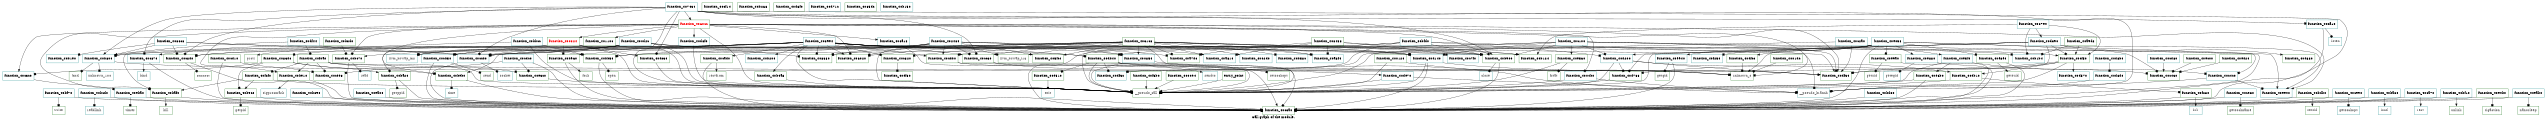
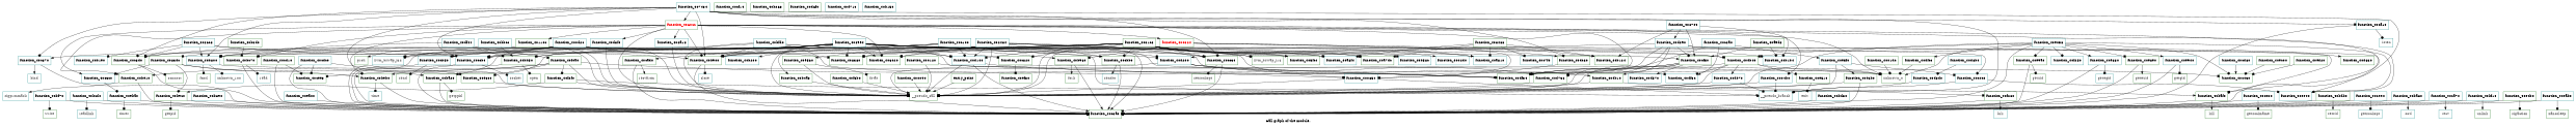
  digraph {
    label="Call graph of the module."
    node [color=darkgreen shape=record]
    edge [arrowhead=box]
    n1 [label="{function_40b3d0}"]
    n2 [label="{function_40bc70}"]
    n3 [label="{function_40c3a0}"]
    n4 [color=teal fontcolor=gray50 label="{read}"]
    n5 [label="{function_40b4a8}"]
    n6 [fontcolor=gray50 label="{__pseudo_call}"]
    n7 [color=teal label="{function_40cdc0}"]
    n8 [label="{function_40cee8}"]
    n9 [label="{function_40e3c0}"]
    n10 [color=teal label="{function_40b58c}"]
    n11 [color=teal label="{function_40b800}"]
    n12 [fontcolor=gray50 label="{unknown_0}"]
    n13 [color=teal fontcolor=gray50 label="{unknown_100}"]
    n14 [fontcolor=gray50 label="{fcntl}"]
    n15 [color=teal label="{function_40b890}"]
    n16 [label="{function_40b900}"]
    n17 [color=teal fontcolor=gray50 label="{close}"]
    n18 [label="{function_40b960}"]
    n19 [fontcolor=gray50 label="{fork}"]
    n20 [label="{function_40c820}"]
    n21 [label="{function_40ef80}"]
    n22 [color=teal label="{function_40bbcc}"]
    n23 [label="{function_40bb50}"]
    n24 [fontcolor=gray50 label="{prctl}"]
    n25 [fontcolor=gray50 label="{open}"]
    n26 [color=teal label="{function_40bf70}"]
    n27 [fontcolor=gray50 label="{write}"]
    n28 [label="{function_40cad0}"]
    n29 [fontcolor=gray50 label="{recvfrom}"]
    n30 [color=teal label="{function_40bfd0}"]
    n31 [color=teal label="{function_40d200}"]
    n32 [label="{function_40df34}"]
    n33 [color=teal label="{function_40df3c}"]
    n34 [label="{function_40d738}"]
    n35 [label="{function_40eb10}"]
    n36 [color=teal label="{function_40ccb0}"]
    n37 [color=teal fontcolor=gray50 label="{socket}"]
    n38 [label="{function_40b9c0}"]
    n39 [fontcolor=gray50 label="{getpid}"]
    n40 [color=teal label="{function_40c870}"]
    n41 [color=teal fontcolor=gray50 label="{bind}"]
    n42 [label="{function_40c8d0}"]
    n43 [fontcolor=gray50 label="{connect}"]
    n44 [color=teal label="{function_40c100}"]
    n45 [label="{function_40cf50}"]
    n46 [color=teal label="{function_40d140}"]
    n47 [label="{function_40e560}"]
    n48 [color=teal label="{function_40d570}"]
    n49 [label="{function_40c430}"]
    n50 [fontcolor=gray50 label="{fstat}"]
    n51 [color=teal label="{function_40c2a0}"]
    n52 [color=teal label="{function_40e5f0}"]
    n53 [color=teal label="{function_40c4c0}"]
    n54 [label="{function_40e6b0}"]
    n55 [color=teal label="{function_40cb50}"]
    n56 [fontcolor=gray50 label="{send}"]
    n57 [color=teal label="{function_40bcd0}"]
    n58 [color=teal fontcolor=gray50 label="{readlink}"]
    n59 [color=teal label="{function_40c930}"]
    n60 [fontcolor=gray50 label="{getsockname}"]
    n61 [label="{function_40ba20}"]
    n62 [fontcolor=gray50 label="{getppid}"]
    n63 [label="{function_40f280}"]
    n64 [color=teal label="{function_40c3c0}"]
    n65 [color=teal label="{function_40eba0}"]
    n66 [fontcolor=gray50 label="{times}"]
    n67 [color=teal label="{function_40bd30}"]
    n68 [label="{function_40cd10}"]
    n69 [label="{function_40bdb0}"]
    n70 [fontcolor=gray50 label="{setsid}"]
    n71 [color=teal label="{function_40c990}"]
    n72 [color=teal fontcolor=gray50 label="{getsockopt}"]
    n73 [label="{function_40be10}"]
    n74 [color=teal fontcolor=gray50 label="{sigprocmask}"]
    n75 [color=teal label="{function_40ca10}"]
    n76 [color=teal fontcolor=gray50 label="{listen}"]
    n77 [color=teal label="{function_40ba80}"]
    n78 [color=teal fontcolor=gray50 label="{ioctl}"]
    n79 [label="{function_40beb0}"]
    n80 [color=teal fontcolor=gray50 label="{time}"]
    n81 [label="{function_40baf0}"]
    n82 [fontcolor=gray50 label="{kill}"]
    n83 [color=teal label="{function_40ca70}"]
    n84 [color=teal fontcolor=gray50 label="{recv}"]
    n85 [color=teal label="{function_40bf10}"]
    n86 [fontcolor=gray50 label="{unlink}"]
    n87 [label="{function_40cbb0}"]
    n88 [color=teal fontcolor=gray50 label="{sendto}"]
    n89 [color=teal label="{function_40ee40}"]
    n90 [color=teal fontcolor=gray50 label="{__pseudo_branch}"]
    n91 [label="{function_40cc30}"]
    n92 [fontcolor=gray50 label="{setsockopt}"]
    n93 [color=teal label="{function_40c7f0}"]
    n94 [label="{function_40cf14}"]
    n95 [color=teal label="{function_40b1e0}"]
    n96 [color=teal label="{function_40b200}"]
    n97 [label="{function_40b268}"]
    n98 [color=teal label="{function_40cd80}"]
    n99 [color=teal label="{function_40d8b0}"]
    n100 [color=teal label="{function_40d8d0}"]
    n101 [color=teal label="{function_40d8f0}"]
    n102 [label="{function_40db40}"]
    n103 [color=teal label="{function_40de70}"]
    n104 [label="{function_40e510}"]
    n105 [color=teal fontcolor=gray50 label="{exit}"]
    n106 [label="{function_40dc30}"]
    n107 [color=teal label="{function_40d390}"]
    n108 [label="{function_40d630}"]
    n109 [label="{function_40d6f0}"]
    n110 [color=teal label="{function_40d71c}"]
    n111 [fontcolor=gray50 label="{geteuid}"]
    n112 [fontcolor=gray50 label="{getgid}"]
    n113 [fontcolor=gray50 label="{getuid}"]
    n114 [fontcolor=gray50 label="{nanosleep}"]
    n115 [color=teal fontcolor=gray50 label="{brk}"]
    n116 [color=teal fontcolor=gray50 label="{llvm_bswap_i32}"]
    n117 [fontcolor=gray50 label="{llvm_bswap_i16}"]
    n118 [color=teal label="{function_40df44}"]
    n119 [label="{function_40f0a0}"]
    n120 [label="{function_40f2f0}"]
    n121 [label="{function_40dfcc}"]
    n122 [color=teal label="{function_40e058}"]
    n123 [color=teal label="{function_40e880}"]
    n124 [label="{function_40e8e0}"]
    n125 [color=teal label="{function_40e940}"]
    n126 [label="{function_40e9a0}"]
    n127 [color=teal label="{function_40f250}"]
    n128 [color=teal fontcolor=gray50 label="{getegid}"]
    n129 [label="{function_40e4b0}"]
    n130 [fontcolor=gray50 label="{sigaction}"]
    n131 [color=teal label="{function_40ea00}"]
    n132 [color=teal label="{function_40eab0}"]
    n133 [label="{function_40ec00}"]
    n134 [label="{function_40ed20}"]
    n135 [label="{function_40f3b0}"]
    n136 [label="{function_400094}"]
    n137 [label="{function_400120}"]
    n138 [label="{function_4001dc}"]
    n139 [label="{entry_point}"]
    n140 [color=teal label="{function_4002d0}"]
    n141 [fontcolor=red label="{function_400324}"]
    n142 [color=teal label="{function_4004b0}"]
    n143 [color=teal label="{function_400854}"]
    n144 [color=teal label="{function_400d2c}"]
    n145 [label="{function_408380}"]
    n146 [label="{function_40110c}"]
    n147 [color=teal label="{function_402484}"]
    n148 [label="{function_405fc4}"]
    n149 [label="{function_406020}"]
    n150 [label="{function_4031c8}"]
    n151 [label="{function_40a7dc}"]
    n152 [color=teal label="{function_40a810}"]
    n153 [color=teal label="{function_40a8f4}"]
    n154 [label="{function_40b124}"]
    n155 [color=teal label="{function_40b1b4}"]
    n156 [fontcolor=red label="{function_4060cc}"]
    n157 [color=teal label="{function_406a18}"]
    n158 [color=teal label="{function_407434}"]
    n159 [label="{function_4083dc}"]
    n160 [label="{function_408488}"]
-   n161 [label="{function_4085dc}"]
    n162 [color=teal label="{function_4086c8}"]
    n163 [color=teal label="{function_4087e4}"]
    n164 [color=teal label="{function_4089e4}"]
    n165 [label="{function_40a9d8}"]
    n166 [color=teal label="{function_40b150}"]
    n1 -> n2
    n2 -> n3 [arrowhead=normal]
    n2 -> n4
    n5 -> n6 [arrowhead=normal]
    n7 -> n3
    n7 -> n8
    n7 -> n9
    n9 -> n6
    n11 -> n12
    n11 -> n13
    n11 -> n14
    n15 -> n3
    n16 -> n3 [arrowhead=normal]
    n16 -> n17
    n18 -> n3 [arrowhead=normal]
    n18 -> n19 [arrowhead=normal]
    n20 -> n21
    n22 -> n6 [arrowhead=normal]
    n22 -> n23 [arrowhead=normal]
    n22 -> n24 [arrowhead=normal]
    n23 -> n3
    n23 -> n25
    n26 -> n3 [arrowhead=normal]
    n26 -> n27
    n28 -> n3 [arrowhead=normal]
    n28 -> n29 [arrowhead=normal]
    n30 -> n3
    n30 -> n6 [arrowhead=normal]
    n30 -> n16 [arrowhead=normal]
    n30 -> n31
    n30 -> n32 [arrowhead=normal]
    n30 -> n33
    n31 -> n6 [arrowhead=normal]
    n31 -> n32 [arrowhead=normal]
    n31 -> n34
    n31 -> n35 [arrowhead=normal]
    n34 -> n6
    n35 -> n6
    n35 -> n63
    n36 -> n3
    n36 -> n37
    n38 -> n3
    n38 -> n39
    n40 -> n3 [arrowhead=normal]
    n40 -> n41 [arrowhead=normal]
    n42 -> n3 [arrowhead=normal]
    n42 -> n43
    n44 -> n3 [arrowhead=normal]
    n44 -> n11
    n44 -> n16 [arrowhead=normal]
    n44 -> n23 [arrowhead=normal]
    n44 -> n31
    n44 -> n32
    n44 -> n45 [arrowhead=normal]
    n44 -> n46
    n44 -> n47 [arrowhead=normal]
    n45 -> n6 [arrowhead=normal]
    n45 -> n32 [arrowhead=normal]
    n45 -> n34
    n45 -> n35 [arrowhead=normal]
    n45 -> n48 [arrowhead=normal]
    n46 -> n3 [arrowhead=normal]
    n46 -> n6 [arrowhead=normal]
    n46 -> n49
    n47 -> n6 [arrowhead=normal]
    n47 -> n50
    n51 -> n32 [arrowhead=normal]
    n51 -> n33 [arrowhead=normal]
    n51 -> n52 [arrowhead=normal]
    n52 -> n6 [arrowhead=normal]
    n52 -> n53
    n52 -> n54 [arrowhead=normal]
    n53 -> n89
    n53 -> n90 [arrowhead=normal]
    n54 -> n3 [arrowhead=normal]
    n54 -> n6 [arrowhead=normal]
    n55 -> n3
    n55 -> n56
    n57 -> n3
    n57 -> n58
    n59 -> n3 [arrowhead=normal]
    n59 -> n60
    n61 -> n3 [arrowhead=normal]
    n61 -> n62
    n63 -> n3
    n63 -> n115 [arrowhead=normal]
    n64 -> n65
    n65 -> n3
    n65 -> n66
    n67 -> n3 [arrowhead=normal]
    n68 -> n3
    n68 -> n8
    n69 -> n3
    n69 -> n70 [arrowhead=normal]
    n71 -> n3 [arrowhead=normal]
    n71 -> n72
    n73 -> n3
    n73 -> n74 [arrowhead=normal]
    n75 -> n3
    n75 -> n76
    n77 -> n3
    n77 -> n78 [arrowhead=normal]
    n79 -> n3 [arrowhead=normal]
    n79 -> n80
    n81 -> n3 [arrowhead=normal]
    n81 -> n82 [arrowhead=normal]
    n83 -> n3 [arrowhead=normal]
    n83 -> n84 [arrowhead=normal]
    n85 -> n3 [arrowhead=normal]
    n85 -> n86 [arrowhead=normal]
    n87 -> n3 [arrowhead=normal]
    n87 -> n88 [arrowhead=normal]
    n91 -> n3
    n91 -> n92
    n98 -> n49 [arrowhead=normal]
    n99 -> n100
    n100 -> n90
    n101 -> n6 [arrowhead=normal]
    n102 -> n6
    n102 -> n12 [arrowhead=normal]
    n102 -> n32 [arrowhead=normal]
    n102 -> n33
    n102 -> n103 [arrowhead=normal]
    n102 -> n104
    n103 -> n6 [arrowhead=normal]
    n103 -> n90
    n104 -> n105
-   n106 -> n6
+   n106 -> n143
    n107 -> n6 [arrowhead=normal]
    n107 -> n31 [arrowhead=normal]
    n107 -> n32
    n107 -> n34
    n107 -> n45
    n107 -> n89 [arrowhead=normal]
    n107 -> n108 [arrowhead=normal]
    n118 -> n11 [arrowhead=normal]
    n118 -> n23
    n118 -> n119
    n119 -> n6
    n119 -> n8
    n119 -> n9
    n119 -> n32 [arrowhead=normal]
    n119 -> n73 [arrowhead=normal]
    n119 -> n120
    n120 -> n6
    n120 -> n38 [arrowhead=normal]
    n120 -> n81 [arrowhead=normal]
    n121 -> n12
    n122 -> n3
    n122 -> n6 [arrowhead=normal]
    n122 -> n12 [arrowhead=normal]
    n122 -> n49
    n122 -> n89 [arrowhead=normal]
    n122 -> n102
    n122 -> n121 [arrowhead=normal]
    n122 -> n123 [arrowhead=normal]
    n122 -> n124
    n122 -> n125 [arrowhead=normal]
    n122 -> n126
    n122 -> n127
    n123 -> n3 [arrowhead=normal]
    n123 -> n128
    n124 -> n3 [arrowhead=normal]
    n124 -> n111 [arrowhead=normal]
    n125 -> n3
    n125 -> n112
    n126 -> n3
    n126 -> n113
    n129 -> n3
    n129 -> n130
    n131 -> n3
    n132 -> n3
    n132 -> n114
    n133 -> n49
    n134 -> n49
    n135 -> n6 [arrowhead=normal]
    n136 -> n6 [arrowhead=normal]
    n137 -> n6
    n137 -> n12 [arrowhead=normal]
    n138 -> n12
    n139 -> n6 [arrowhead=normal]
    n141 -> n6 [arrowhead=normal]
    n141 -> n18
    n141 -> n61
    n141 -> n81
    n141 -> n102 [arrowhead=normal]
    n141 -> n106 [arrowhead=normal]
    n142 -> n6
    n142 -> n90
    n143 -> n6 [arrowhead=normal]
    n143 -> n90 [arrowhead=normal]
    n144 -> n6
    n144 -> n36
    n144 -> n40 [arrowhead=normal]
    n144 -> n42
    n144 -> n46
    n144 -> n55 [arrowhead=normal]
    n144 -> n116
    n144 -> n143
    n144 -> n145
    n146 -> n6 [arrowhead=normal]
    n146 -> n116 [arrowhead=normal]
    n147 -> n6
    n147 -> n16 [arrowhead=normal]
    n147 -> n36
    n147 -> n46 [arrowhead=normal]
    n147 -> n87 [arrowhead=normal]
    n147 -> n91
    n147 -> n116
    n147 -> n117
    n147 -> n143
    n147 -> n145
    n147 -> n148 [arrowhead=normal]
    n147 -> n149
    n150 -> n2 [arrowhead=normal]
    n150 -> n6
    n150 -> n10
    n150 -> n16
    n150 -> n20
    n150 -> n23
    n150 -> n36 [arrowhead=normal]
    n150 -> n46
    n150 -> n87
    n150 -> n91 [arrowhead=normal]
    n150 -> n117 [arrowhead=normal]
    n150 -> n140 [arrowhead=normal]
    n150 -> n143 [arrowhead=normal]
    n150 -> n145
    n150 -> n148 [arrowhead=normal]
    n150 -> n149
    n150 -> n151
    n150 -> n152 [arrowhead=normal]
    n150 -> n153
    n150 -> n154 [arrowhead=normal]
    n150 -> n155
    n156 -> n2
    n156 -> n6 [arrowhead=normal]
    n156 -> n12
    n156 -> n16
    n156 -> n32 [arrowhead=normal]
    n156 -> n64 [arrowhead=normal]
    n156 -> n73 [arrowhead=normal]
    n156 -> n79
    n156 -> n81
    n156 -> n89 [arrowhead=normal]
    n156 -> n101 [arrowhead=normal]
    n156 -> n141 [arrowhead=normal]
    n156 -> n142
    n156 -> n146 [arrowhead=normal]
    n156 -> n149
    n156 -> n157 [arrowhead=normal]
    n157 -> n6 [arrowhead=normal]
    n158 -> n3
    n158 -> n6
    n158 -> n11 [arrowhead=normal]
    n158 -> n16 [arrowhead=normal]
    n158 -> n36
    n158 -> n40
    n158 -> n42
    n158 -> n75
    n158 -> n90 [arrowhead=normal]
    n158 -> n91
    n158 -> n106
    n158 -> n156 [arrowhead=normal]
    n159 -> n38
    n159 -> n61 [arrowhead=normal]
    n159 -> n64
    n159 -> n79 [arrowhead=normal]
    n160 -> n93
    n160 -> n151
    n160 -> n152
    n160 -> n153
    n160 -> n154 [arrowhead=normal]
    n162 -> n11 [arrowhead=normal]
    n162 -> n16 [arrowhead=normal]
    n162 -> n36 [arrowhead=normal]
    n162 -> n42
    n162 -> n95
    n163 -> n45 [arrowhead=normal]
    n163 -> n107 [arrowhead=normal]
    n163 -> n154 [arrowhead=normal]
    n163 -> n155
    n164 -> n5 [arrowhead=normal]
    n164 -> n6
    n164 -> n11
    n164 -> n16 [arrowhead=normal]
    n164 -> n18 [arrowhead=normal]
    n164 -> n20
    n164 -> n28 [arrowhead=normal]
    n164 -> n36 [arrowhead=normal]
    n164 -> n42
    n164 -> n46 [arrowhead=normal]
    n164 -> n53
    n164 -> n55
    n164 -> n79 [arrowhead=normal]
    n164 -> n87 [arrowhead=normal]
    n164 -> n90
    n164 -> n91 [arrowhead=normal]
    n164 -> n96 [arrowhead=normal]
    n164 -> n102
    n164 -> n145
    n164 -> n149 [arrowhead=normal]
    n164 -> n151
    n164 -> n152 [arrowhead=normal]
    n164 -> n153 [arrowhead=normal]
    n164 -> n159
    n165 -> n45 [arrowhead=normal]
    n165 -> n155
  }
